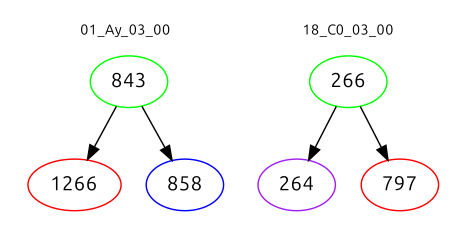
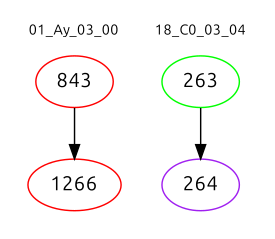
  digraph {
    fontname=Ubuntu
    node [color=green fontname=Ubuntu]
    edge [color=black fontname=Ubuntu]
-   n1 [label=843]
+   n1 [color=red label=843]
    n2 [color=red label=1266]
-   n3 [color=blue label=858]
-   n4 [label=266]
+   n4 [label=263]
    n5 [color=purple label=264]
-   n6 [color=red label=797]
    subgraph cluster_1 {
      color=white
      fontsize=10
      label="01_Ay_03_00"
      n1
      n2
-     n3
    }
    subgraph cluster_2 {
      color=white
      fontsize=10
-     label="18_C0_03_00"
+     label="18_C0_03_04"
      n4
      n5
-     n6
    }
    n1 -> n2
-   n1 -> n3
    n4 -> n5
-   n4 -> n6
  }
